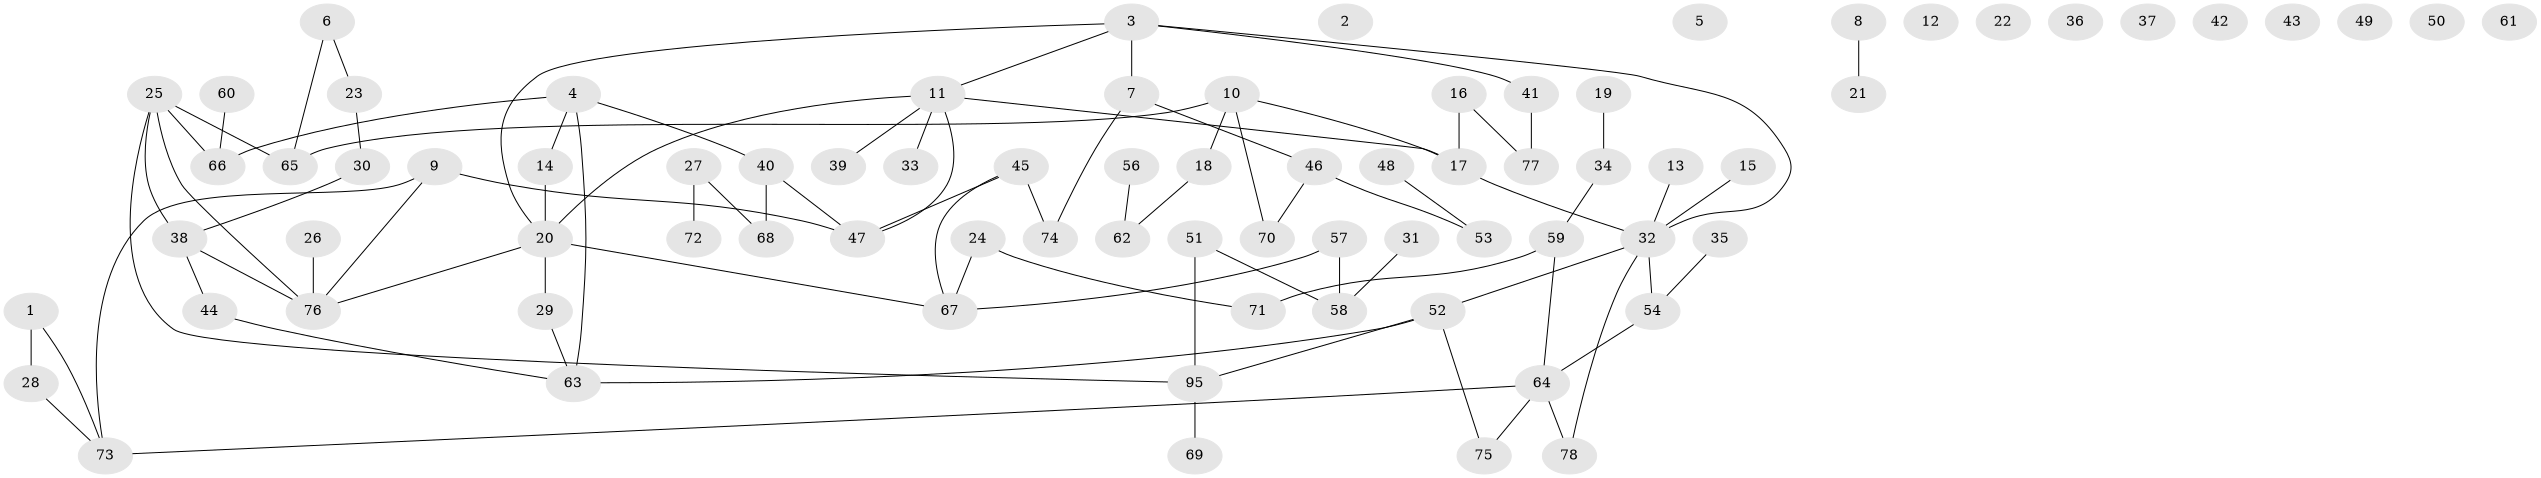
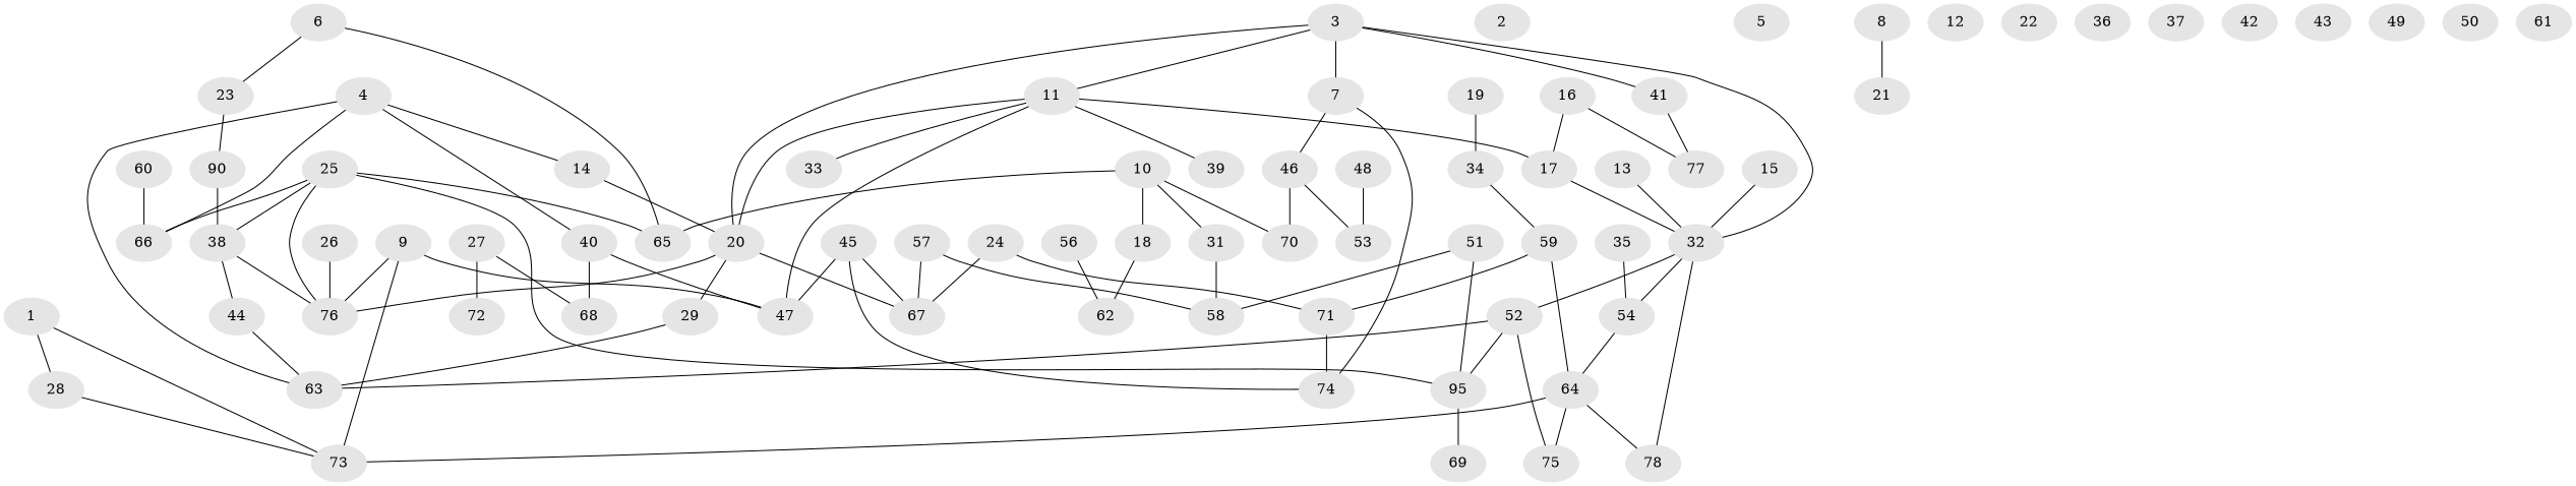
  graph {
    node [color=gray90 style=filled]
    1
    28
    73
    2
    3
    7
    11
    20
    32
    41
    46
    74
    47
    17
    33
    39
    76
    29
    67
    52
    54
    78
    77
    4
    14
    40
    63
    66
    68
    5
    6
    23
    65
-   30
+   30 [label=90]
    70
    53
    8
    21
    9
    10
    18
    62
    12
    13
    15
    16
    19
    34
    59
    22
    38
    24
    71
    25
    n55 [label=95]
    44
    69
    26
    27
    72
    31
    58
    75
    64
    35
    36
    37
    42
    43
    45
    48
    49
    50
    51
    56
    57
    60
    61
    1 -- 28
    1 -- 73
    28 -- 73
    3 -- 7
    3 -- 11
    3 -- 20
    3 -- 32
    3 -- 41
    7 -- 46
    7 -- 74
    11 -- 20
    11 -- 47
    11 -- 17
    11 -- 33
    11 -- 39
    20 -- 76
    20 -- 29
    20 -- 67
    32 -- 52
    32 -- 54
    32 -- 78
    41 -- 77
    46 -- 70
    46 -- 53
    17 -- 32
    29 -- 63
    52 -- 63
    52 -- n55
    52 -- 75
    54 -- 64
    4 -- 14
    4 -- 40
    4 -- 63
    4 -- 66
    14 -- 20
    40 -- 47
    40 -- 68
    6 -- 23
    6 -- 65
    23 -- 30
    30 -- 38
    8 -- 21
    9 -- 73
    9 -- 47
    9 -- 76
-   10 -- 17
+   10 -- 31
    10 -- 65
    10 -- 70
    10 -- 18
    18 -- 62
    13 -- 32
    15 -- 32
    16 -- 17
    16 -- 77
    19 -- 34
    34 -- 59
    59 -- 71
    59 -- 64
    38 -- 76
    38 -- 44
    24 -- 67
    24 -- 71
+   71 -- 74
    25 -- 76
    25 -- 66
    25 -- 65
    25 -- 38
    25 -- n55
    n55 -- 69
    44 -- 63
    26 -- 76
    27 -- 68
    27 -- 72
    31 -- 58
    64 -- 73
    64 -- 78
    64 -- 75
    35 -- 54
    45 -- 74
    45 -- 47
    45 -- 67
    48 -- 53
    51 -- n55
    51 -- 58
    56 -- 62
    57 -- 67
    57 -- 58
    60 -- 66
  }
